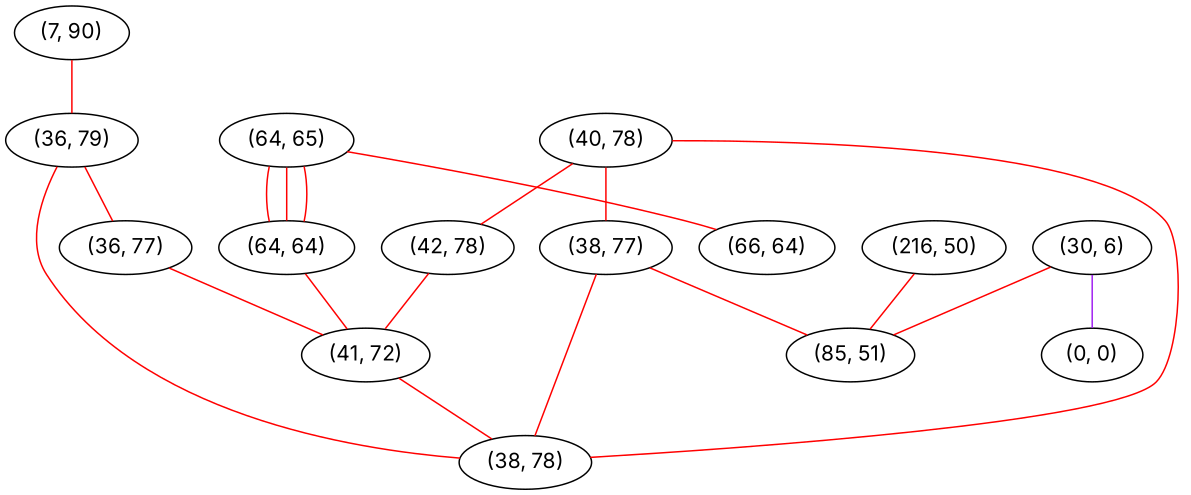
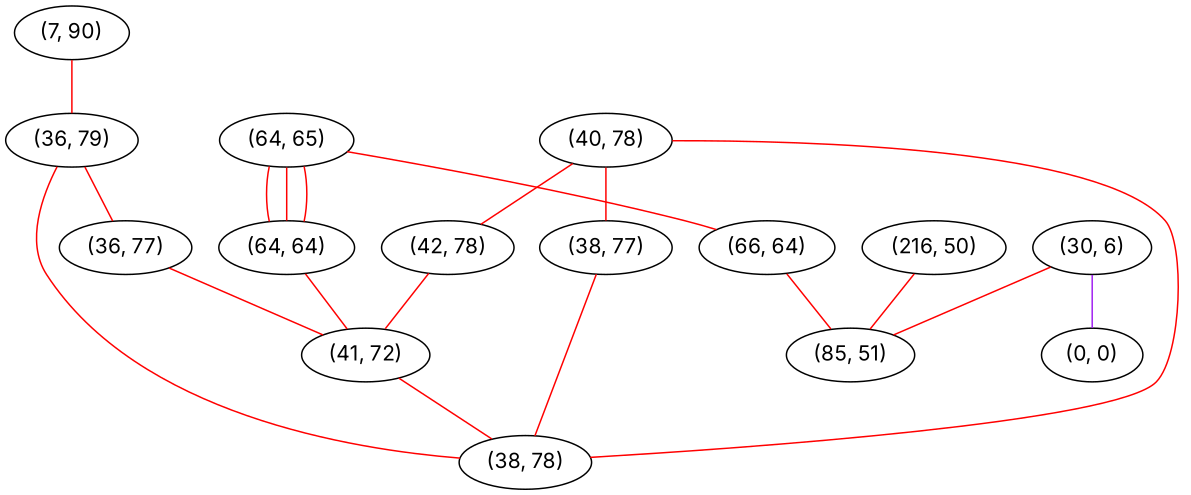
  graph {
    fontname=Inter
    node [fontname=Inter]
    edge [color=red fontname=Inter weight=1]
    "(64, 65)"
    "(64, 64)"
    "(66, 64)"
    "(41, 72)"
    "(85, 51)"
    "(40, 78)"
    "(42, 78)"
    "(38, 77)"
    "(38, 78)"
    "(30, 6)"
    "(0, 0)"
    "(216, 50)"
    "(7, 90)"
    "(36, 79)"
    "(36, 77)"
    "(64, 65)" -- "(64, 64)"
    "(64, 65)" -- "(64, 64)"
    "(64, 65)" -- "(64, 64)"
    "(64, 65)" -- "(66, 64)"
    "(64, 64)" -- "(41, 72)"
-   "(38, 77)" -- "(85, 51)"
+   "(66, 64)" -- "(85, 51)"
    "(41, 72)" -- "(38, 78)"
    "(40, 78)" -- "(42, 78)"
    "(40, 78)" -- "(38, 77)"
    "(40, 78)" -- "(38, 78)"
    "(42, 78)" -- "(41, 72)"
    "(38, 77)" -- "(38, 78)"
    "(30, 6)" -- "(85, 51)"
    "(30, 6)" -- "(0, 0)" [color=purple weight=4]
    "(216, 50)" -- "(85, 51)"
    "(7, 90)" -- "(36, 79)"
    "(36, 79)" -- "(38, 78)"
    "(36, 79)" -- "(36, 77)"
    "(36, 77)" -- "(41, 72)"
  }
